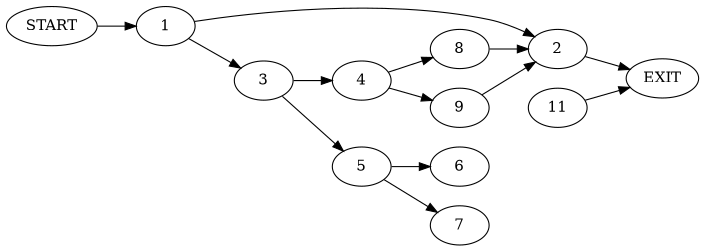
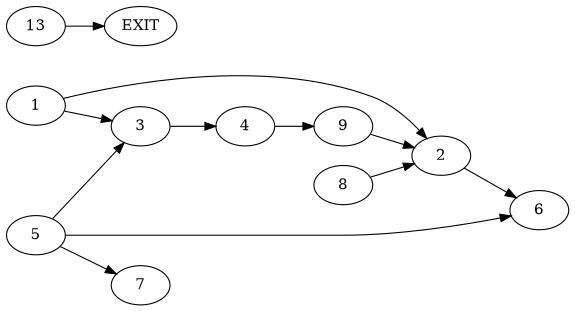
  digraph {
    rankdir=LR
-   n1 [label=START]
    1
    2
    3
    n5 [label=EXIT]
    4
    5
    8
    9
    6
    7
-   11
-   n1 -> 1
+   11 [label=13]
    1 -> 2
    1 -> 3
-   2 -> n5
+   2 -> 6
    3 -> 4
-   3 -> 5
-   4 -> 8
+   5 -> 3
    4 -> 9
    5 -> 6
    5 -> 7
    8 -> 2
    9 -> 2
    11 -> n5
  }
